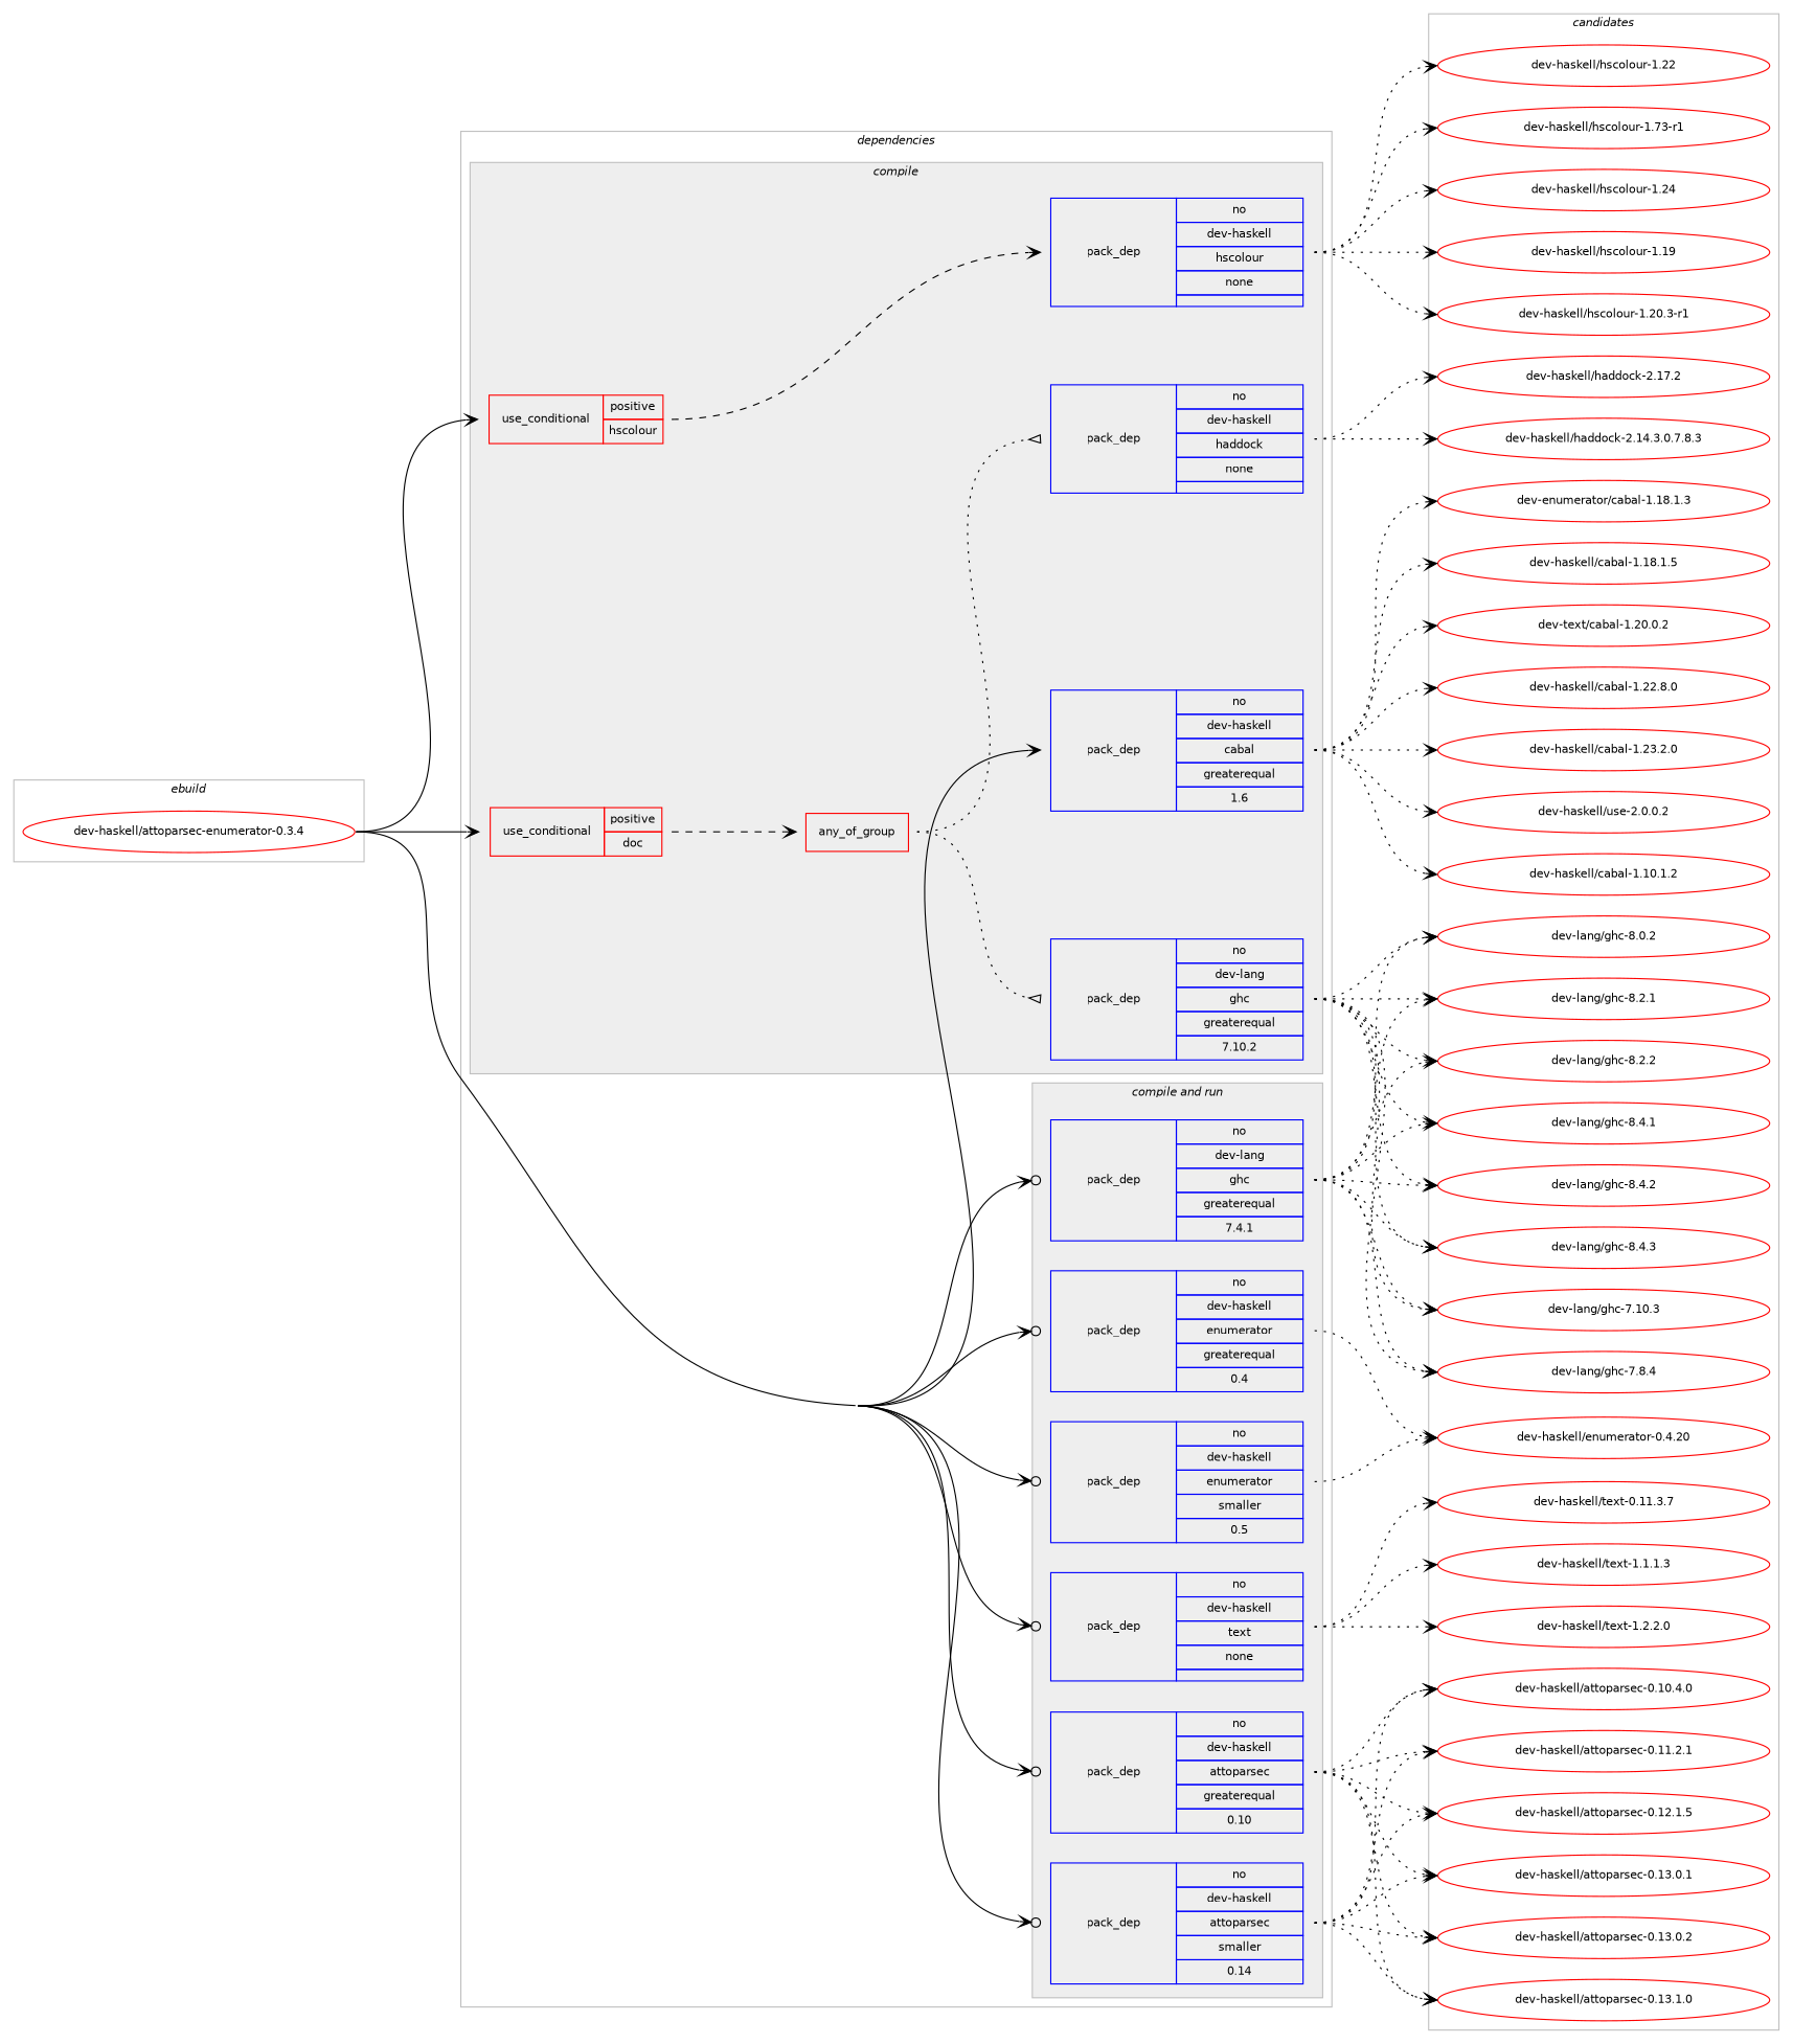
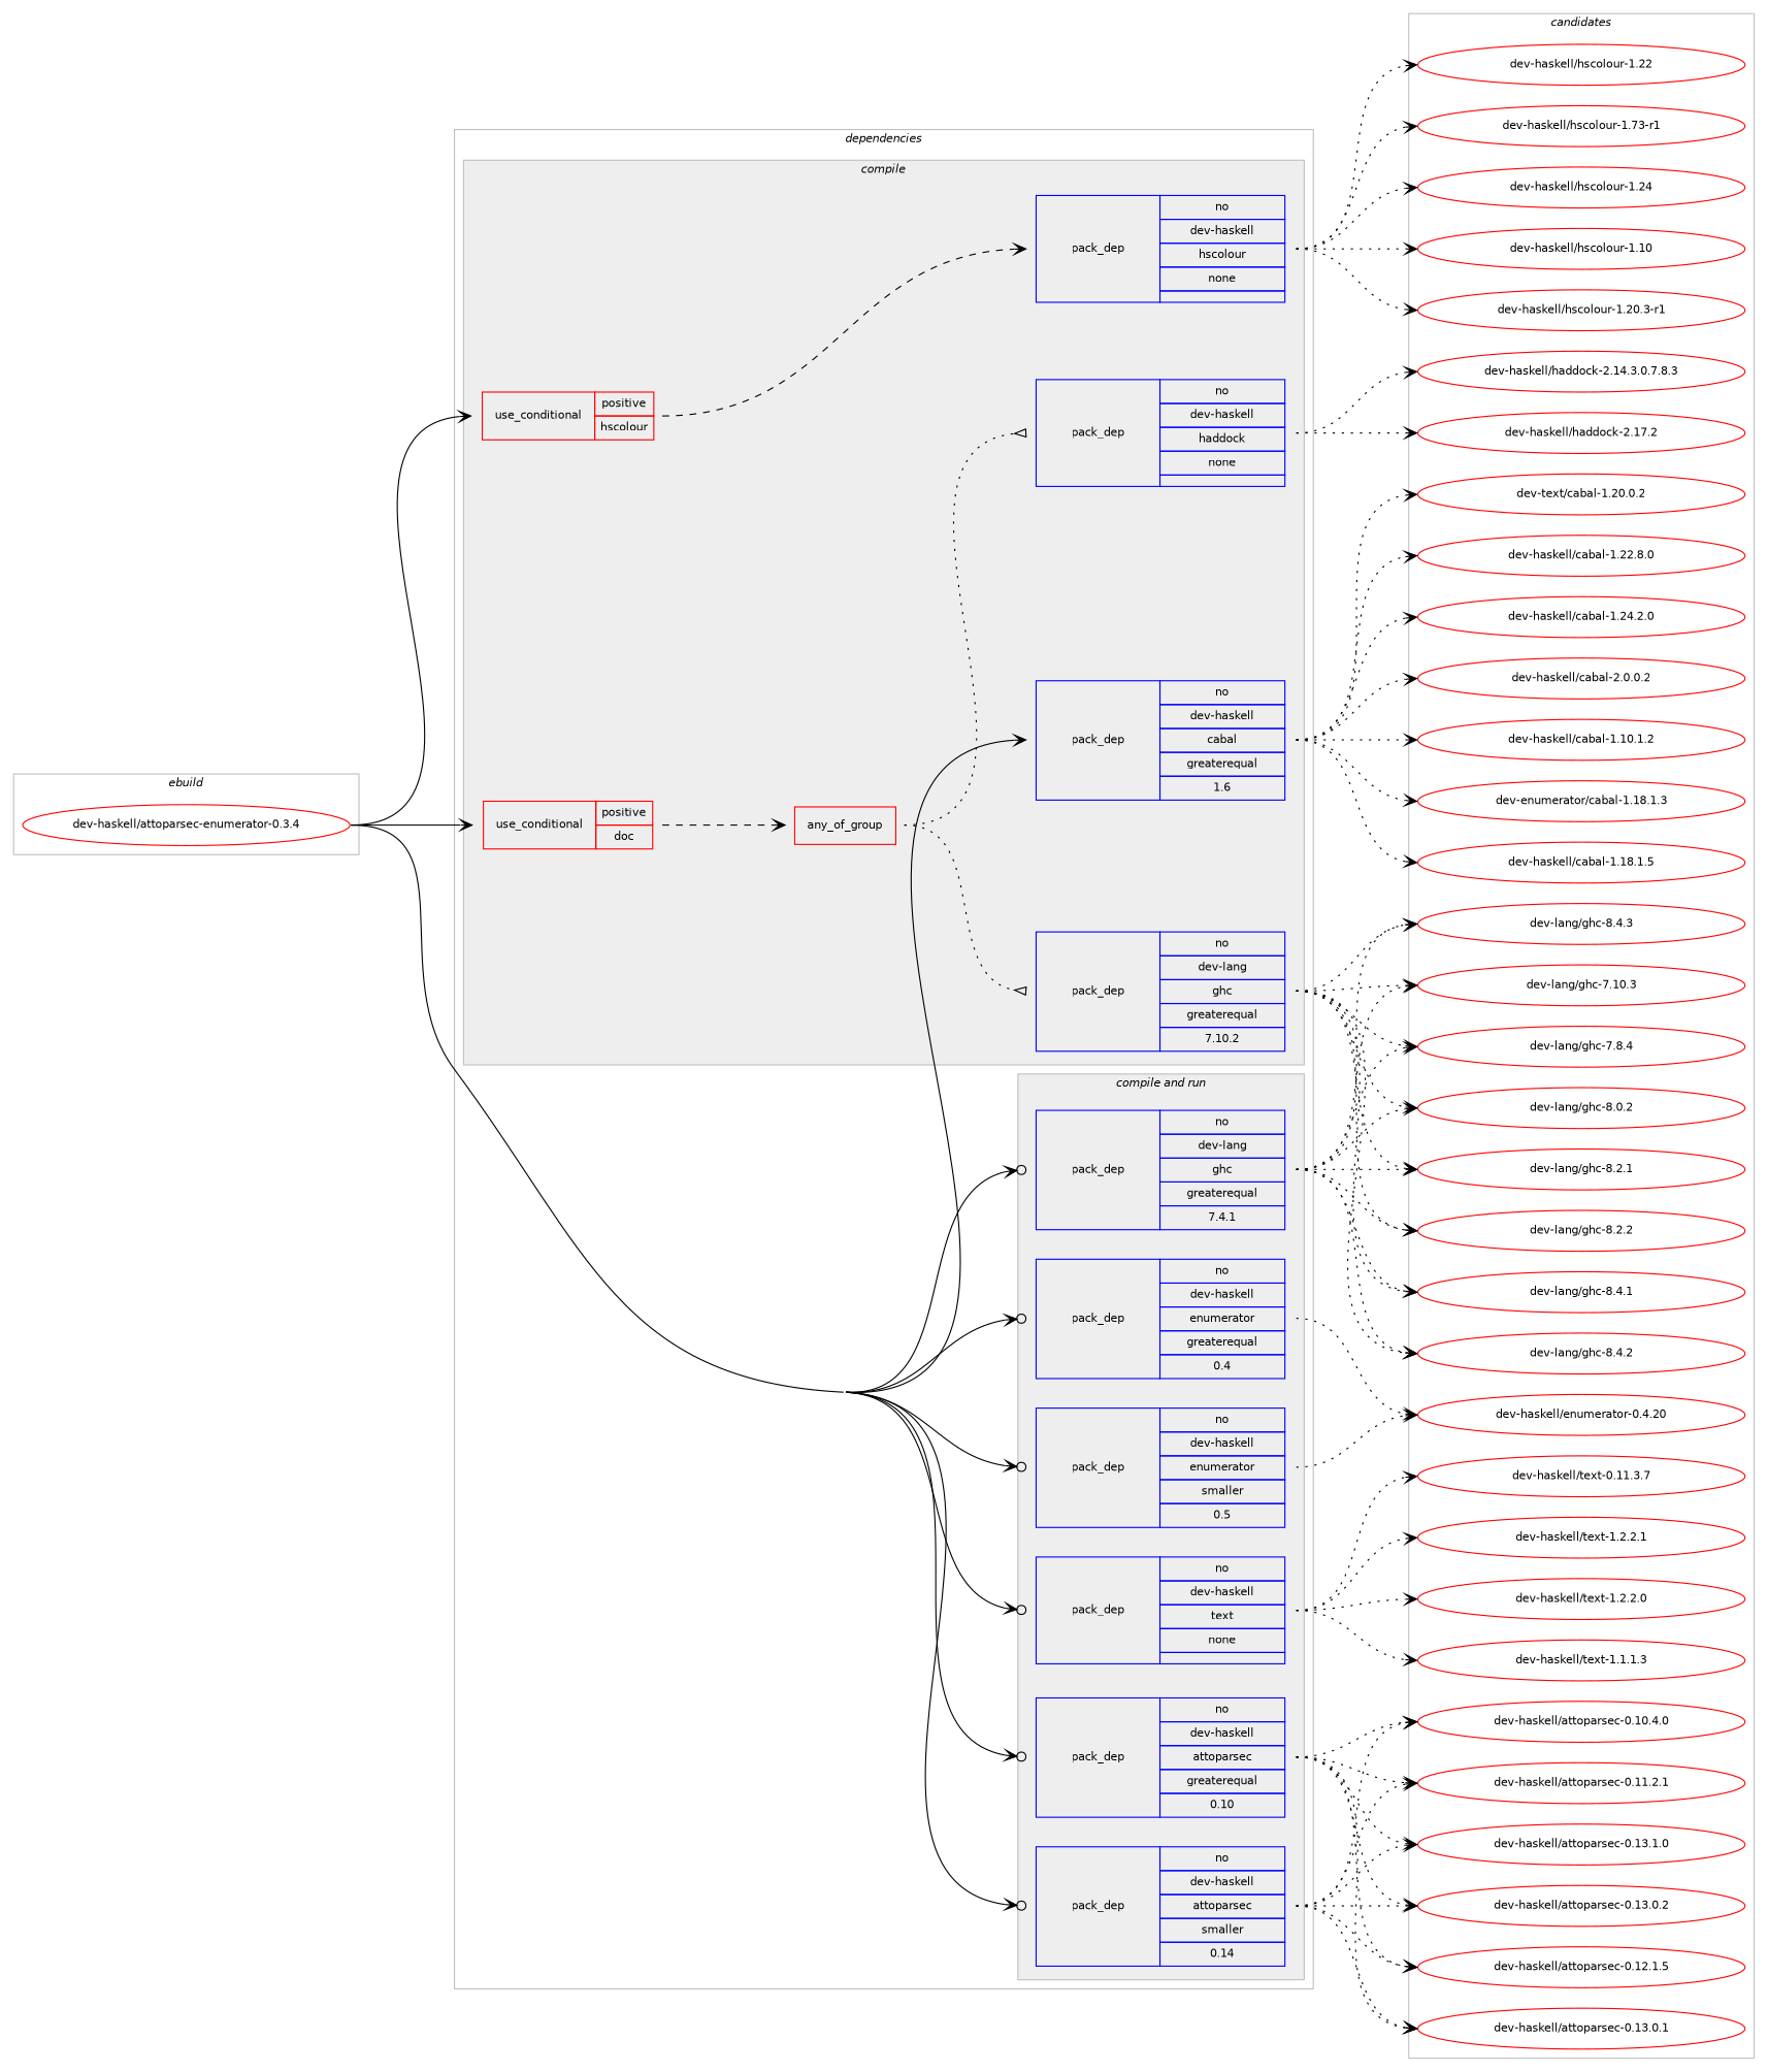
  digraph {
    compound=true
    concentrate=true
    fontname=Helvetica
    fontsize=10
    newrank=true
    rankdir=LR
    ranksep=1.5
    node [color=red fontname=Helvetica fontsize=10]
    edge [arrowhead=vee headport=w style=dotted tailport=e weight=100]
    n1 [label="dev-haskell/attoparsec-enumerator-0.3.4" width=4]
    n2 [color=blue label=<<TABLE BORDER="0" CELLBORDER="1" CELLSPACING="0" CELLPADDING="4" WIDTH="220"><TR><TD ROWSPAN="6" CELLPADDING="30">pack_dep</TD></TR><TR><TD WIDTH="110">no</TD></TR><TR><TD>dev-haskell</TD></TR><TR><TD>haddock</TD></TR><TR><TD>none</TD></TR><TR><TD></TD></TR></TABLE>> shape=none]
    n3 [color=blue label=<<TABLE BORDER="0" CELLBORDER="1" CELLSPACING="0" CELLPADDING="4" WIDTH="220"><TR><TD ROWSPAN="6" CELLPADDING="30">pack_dep</TD></TR><TR><TD WIDTH="110">no</TD></TR><TR><TD>dev-lang</TD></TR><TR><TD>ghc</TD></TR><TR><TD>greaterequal</TD></TR><TR><TD>7.10.2</TD></TR></TABLE>> shape=none]
    n4 [label=<<TABLE BORDER="0" CELLBORDER="1" CELLSPACING="0" CELLPADDING="4"><TR><TD CELLPADDING="10">any_of_group</TD></TR></TABLE>> shape=none]
    n5 [label=<<TABLE BORDER="0" CELLBORDER="1" CELLSPACING="0" CELLPADDING="4"><TR><TD ROWSPAN="3" CELLPADDING="10">use_conditional</TD></TR><TR><TD>positive</TD></TR><TR><TD>doc</TD></TR></TABLE>> shape=none]
    n6 [color=blue label=<<TABLE BORDER="0" CELLBORDER="1" CELLSPACING="0" CELLPADDING="4" WIDTH="220"><TR><TD ROWSPAN="6" CELLPADDING="30">pack_dep</TD></TR><TR><TD WIDTH="110">no</TD></TR><TR><TD>dev-haskell</TD></TR><TR><TD>hscolour</TD></TR><TR><TD>none</TD></TR><TR><TD></TD></TR></TABLE>> shape=none]
    n7 [label=<<TABLE BORDER="0" CELLBORDER="1" CELLSPACING="0" CELLPADDING="4"><TR><TD ROWSPAN="3" CELLPADDING="10">use_conditional</TD></TR><TR><TD>positive</TD></TR><TR><TD>hscolour</TD></TR></TABLE>> shape=none]
    n8 [color=blue label=<<TABLE BORDER="0" CELLBORDER="1" CELLSPACING="0" CELLPADDING="4" WIDTH="220"><TR><TD ROWSPAN="6" CELLPADDING="30">pack_dep</TD></TR><TR><TD WIDTH="110">no</TD></TR><TR><TD>dev-haskell</TD></TR><TR><TD>cabal</TD></TR><TR><TD>greaterequal</TD></TR><TR><TD>1.6</TD></TR></TABLE>> shape=none]
    n9 [color=blue label=<<TABLE BORDER="0" CELLBORDER="1" CELLSPACING="0" CELLPADDING="4" WIDTH="220"><TR><TD ROWSPAN="6" CELLPADDING="30">pack_dep</TD></TR><TR><TD WIDTH="110">no</TD></TR><TR><TD>dev-haskell</TD></TR><TR><TD>attoparsec</TD></TR><TR><TD>greaterequal</TD></TR><TR><TD>0.10</TD></TR></TABLE>> shape=none]
    n10 [color=blue label=<<TABLE BORDER="0" CELLBORDER="1" CELLSPACING="0" CELLPADDING="4" WIDTH="220"><TR><TD ROWSPAN="6" CELLPADDING="30">pack_dep</TD></TR><TR><TD WIDTH="110">no</TD></TR><TR><TD>dev-haskell</TD></TR><TR><TD>attoparsec</TD></TR><TR><TD>smaller</TD></TR><TR><TD>0.14</TD></TR></TABLE>> shape=none]
    n11 [color=blue label=<<TABLE BORDER="0" CELLBORDER="1" CELLSPACING="0" CELLPADDING="4" WIDTH="220"><TR><TD ROWSPAN="6" CELLPADDING="30">pack_dep</TD></TR><TR><TD WIDTH="110">no</TD></TR><TR><TD>dev-haskell</TD></TR><TR><TD>enumerator</TD></TR><TR><TD>greaterequal</TD></TR><TR><TD>0.4</TD></TR></TABLE>> shape=none]
    n12 [color=blue label=<<TABLE BORDER="0" CELLBORDER="1" CELLSPACING="0" CELLPADDING="4" WIDTH="220"><TR><TD ROWSPAN="6" CELLPADDING="30">pack_dep</TD></TR><TR><TD WIDTH="110">no</TD></TR><TR><TD>dev-haskell</TD></TR><TR><TD>enumerator</TD></TR><TR><TD>smaller</TD></TR><TR><TD>0.5</TD></TR></TABLE>> shape=none]
    n13 [color=blue label=<<TABLE BORDER="0" CELLBORDER="1" CELLSPACING="0" CELLPADDING="4" WIDTH="220"><TR><TD ROWSPAN="6" CELLPADDING="30">pack_dep</TD></TR><TR><TD WIDTH="110">no</TD></TR><TR><TD>dev-haskell</TD></TR><TR><TD>text</TD></TR><TR><TD>none</TD></TR><TR><TD></TD></TR></TABLE>> shape=none]
    n14 [color=blue label=<<TABLE BORDER="0" CELLBORDER="1" CELLSPACING="0" CELLPADDING="4" WIDTH="220"><TR><TD ROWSPAN="6" CELLPADDING="30">pack_dep</TD></TR><TR><TD WIDTH="110">no</TD></TR><TR><TD>dev-lang</TD></TR><TR><TD>ghc</TD></TR><TR><TD>greaterequal</TD></TR><TR><TD>7.4.1</TD></TR></TABLE>> shape=none]
    n15 [label="dev-haskell/haddock-2.14.3.0.7.8.3" width=4]
    n16 [label="dev-haskell/haddock-2.17.2" width=4]
    n17 [label="dev-lang/ghc-7.10.3" width=4]
    n18 [label="dev-lang/ghc-7.8.4" width=4]
    n19 [label="dev-lang/ghc-8.0.2" width=4]
    n20 [label="dev-lang/ghc-8.2.1" width=4]
    n21 [label="dev-lang/ghc-8.2.2" width=4]
    n22 [label="dev-lang/ghc-8.4.1" width=4]
    n23 [label="dev-lang/ghc-8.4.2" width=4]
    n24 [label="dev-lang/ghc-8.4.3" width=4]
-   n25 [label="dev-haskell/hscolour-1.19" width=4]
+   n25 [label="dev-haskell/hscolour-1.10" width=4]
    n26 [label="dev-haskell/hscolour-1.20.3-r1" width=4]
    n27 [label="dev-haskell/hscolour-1.22" width=4]
    n28 [label="dev-haskell/hscolour-1.73-r1" width=4]
    n29 [label="dev-haskell/hscolour-1.24" width=4]
    n30 [label="dev-haskell/cabal-1.10.1.2" width=4]
    n31 [label="dev-enumerator/cabal-1.18.1.3" width=4]
    n32 [label="dev-haskell/cabal-1.18.1.5" width=4]
    n33 [label="dev-text/cabal-1.20.0.2" width=4]
    n34 [label="dev-haskell/cabal-1.22.8.0" width=4]
-   n35 [label="dev-haskell/cabal-1.23.2.0" width=4]
-   n36 [label="dev-haskell/use-2.0.0.2" width=4]
+   n35 [label="dev-haskell/cabal-1.24.2.0" width=4]
+   n36 [label="dev-haskell/cabal-2.0.0.2" width=4]
    n37 [label="dev-haskell/enumerator-0.4.20" width=4]
    n38 [label="dev-haskell/attoparsec-0.10.4.0" width=4]
    n39 [label="dev-haskell/attoparsec-0.11.2.1" width=4]
    n40 [label="dev-haskell/attoparsec-0.12.1.5" width=4]
    n41 [label="dev-haskell/attoparsec-0.13.0.1" width=4]
    n42 [label="dev-haskell/attoparsec-0.13.0.2" width=4]
    n43 [label="dev-haskell/attoparsec-0.13.1.0" width=4]
    n44 [label="dev-haskell/text-0.11.3.7" width=4]
    n45 [label="dev-haskell/text-1.1.1.3" width=4]
    n46 [label="dev-haskell/text-1.2.2.0" width=4]
+   n47 [label="dev-haskell/text-1.2.2.1" width=4]
    subgraph cluster_1 {
      color=gray
      label=<<i>ebuild</i>>
      rank=same
      n1
    }
    subgraph cluster_2 {
      color=gray
      label=<<i>dependencies</i>>
      subgraph cluster_3 {
        color=gray
        fillcolor="#eeeeee"
        label=<<i>compile</i>>
        style=filled
        subgraph sub_4 {
          color=gray
          fillcolor="#eeeeee"
          label=<<i>compile</i>>
          style=filled
          n5
          subgraph sub_5 {
            color=gray
            fillcolor="#eeeeee"
            label=<<i>compile</i>>
            style=filled
            n4
            subgraph sub_6 {
              color=gray
              fillcolor="#eeeeee"
              label=<<i>compile</i>>
              style=filled
              n2
            }
            subgraph sub_7 {
              color=gray
              fillcolor="#eeeeee"
              label=<<i>compile</i>>
              style=filled
              n3
            }
          }
        }
        subgraph sub_8 {
          color=gray
          fillcolor="#eeeeee"
          label=<<i>compile</i>>
          style=filled
          n7
          subgraph sub_9 {
            color=gray
            fillcolor="#eeeeee"
            label=<<i>compile</i>>
            style=filled
            n6
          }
        }
        subgraph sub_10 {
          color=gray
          fillcolor="#eeeeee"
          label=<<i>compile</i>>
          style=filled
          n8
        }
      }
      subgraph cluster_11 {
        color=gray
        fillcolor="#eeeeee"
        label=<<i>compile and run</i>>
        style=filled
        subgraph sub_12 {
          color=gray
          fillcolor="#eeeeee"
          label=<<i>compile and run</i>>
          style=filled
          n9
        }
        subgraph sub_13 {
          color=gray
          fillcolor="#eeeeee"
          label=<<i>compile and run</i>>
          style=filled
          n10
        }
        subgraph sub_14 {
          color=gray
          fillcolor="#eeeeee"
          label=<<i>compile and run</i>>
          style=filled
          n11
        }
        subgraph sub_15 {
          color=gray
          fillcolor="#eeeeee"
          label=<<i>compile and run</i>>
          style=filled
          n12
        }
        subgraph sub_16 {
          color=gray
          fillcolor="#eeeeee"
          label=<<i>compile and run</i>>
          style=filled
          n13
        }
        subgraph sub_17 {
          color=gray
          fillcolor="#eeeeee"
          label=<<i>compile and run</i>>
          style=filled
          n14
        }
      }
      subgraph cluster_18 {
        color=gray
        fillcolor="#eeeeee"
        label=<<i>run</i>>
        style=filled
      }
    }
    subgraph cluster_19 {
      color=gray
      label=<<i>candidates</i>>
      rank=same
      subgraph sub_20 {
        color=black
        label=<<i>candidates</i>>
        nodesep=1
        rank=same
        n15
        n16
      }
      subgraph sub_21 {
        color=black
        label=<<i>candidates</i>>
        nodesep=1
        rank=same
        n17
        n18
        n19
        n20
        n21
        n22
        n23
        n24
      }
      subgraph sub_22 {
        color=black
        label=<<i>candidates</i>>
        nodesep=1
        rank=same
        n25
        n26
        n27
        n28
        n29
      }
      subgraph sub_23 {
        color=black
        label=<<i>candidates</i>>
        nodesep=1
        rank=same
        n30
        n31
        n32
        n33
        n34
        n35
        n36
      }
      subgraph sub_24 {
        color=black
        label=<<i>candidates</i>>
        nodesep=1
        rank=same
        n37
      }
      subgraph sub_25 {
        color=black
        label=<<i>candidates</i>>
        nodesep=1
        rank=same
        n38
        n39
        n40
        n41
        n42
        n43
      }
      subgraph sub_26 {
        color=black
        label=<<i>candidates</i>>
        nodesep=1
        rank=same
        n38
        n39
        n40
        n41
        n42
        n43
      }
      subgraph sub_27 {
        color=black
        label=<<i>candidates</i>>
        nodesep=1
        rank=same
        n37
      }
      subgraph sub_28 {
        color=black
        label=<<i>candidates</i>>
        nodesep=1
        rank=same
        n44
        n45
        n46
+       n47
      }
      subgraph sub_29 {
        color=black
        label=<<i>candidates</i>>
        nodesep=1
        rank=same
        n17
        n18
        n19
        n20
        n21
        n22
        n23
        n24
      }
    }
    n1 -> n5 [style=solid weight=20]
    n1 -> n7 [style=solid weight=20]
    n1 -> n8 [style=solid weight=20]
    n1 -> n9 [arrowhead=odotvee style=solid weight=20]
    n1 -> n10 [arrowhead=odotvee style=solid weight=20]
    n1 -> n11 [arrowhead=odotvee style=solid weight=20]
    n1 -> n12 [arrowhead=odotvee style=solid weight=20]
    n1 -> n13 [arrowhead=odotvee style=solid weight=20]
    n1 -> n14 [arrowhead=odotvee style=solid weight=20]
    n2 -> n15
    n2 -> n16
    n3 -> n17
    n3 -> n18
    n3 -> n19
    n3 -> n20
    n3 -> n21
    n3 -> n22
    n3 -> n23
    n3 -> n24
    n4 -> n2 [arrowhead=oinv weight=20]
    n4 -> n3 [arrowhead=oinv weight=20]
    n5 -> n4 [style=dashed weight=20]
    n6 -> n25
    n6 -> n26
    n6 -> n27
    n6 -> n28
    n6 -> n29
    n7 -> n6 [style=dashed weight=20]
    n8 -> n30
    n8 -> n31
    n8 -> n32
    n8 -> n33
    n8 -> n34
    n8 -> n35
    n8 -> n36
    n9 -> n38
    n9 -> n39
    n9 -> n40
    n9 -> n41
    n9 -> n42
    n9 -> n43
    n10 -> n38
    n10 -> n39
    n10 -> n40
    n10 -> n41
    n10 -> n42
    n10 -> n43
    n11 -> n37
    n12 -> n37
    n13 -> n44
    n13 -> n45
    n13 -> n46
+   n13 -> n47
    n14 -> n17
    n14 -> n18
    n14 -> n19
    n14 -> n20
    n14 -> n21
    n14 -> n22
    n14 -> n23
    n14 -> n24
  }
